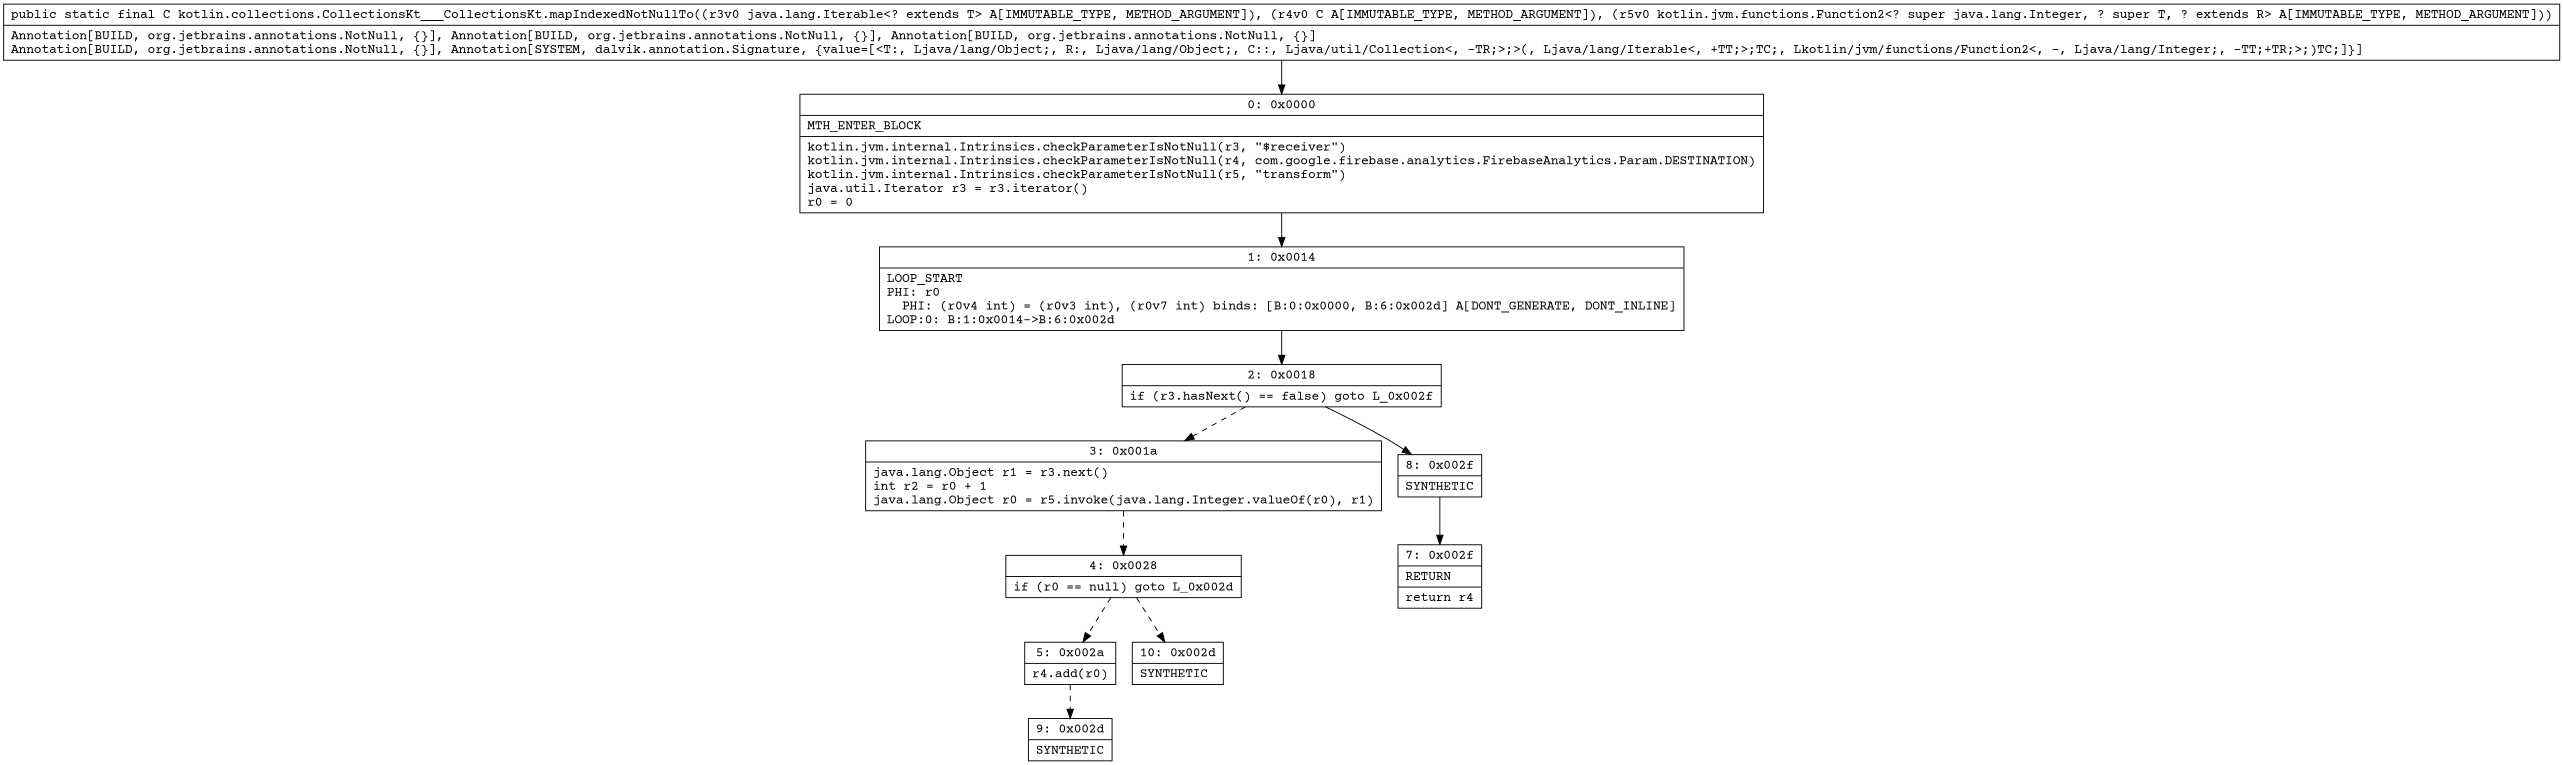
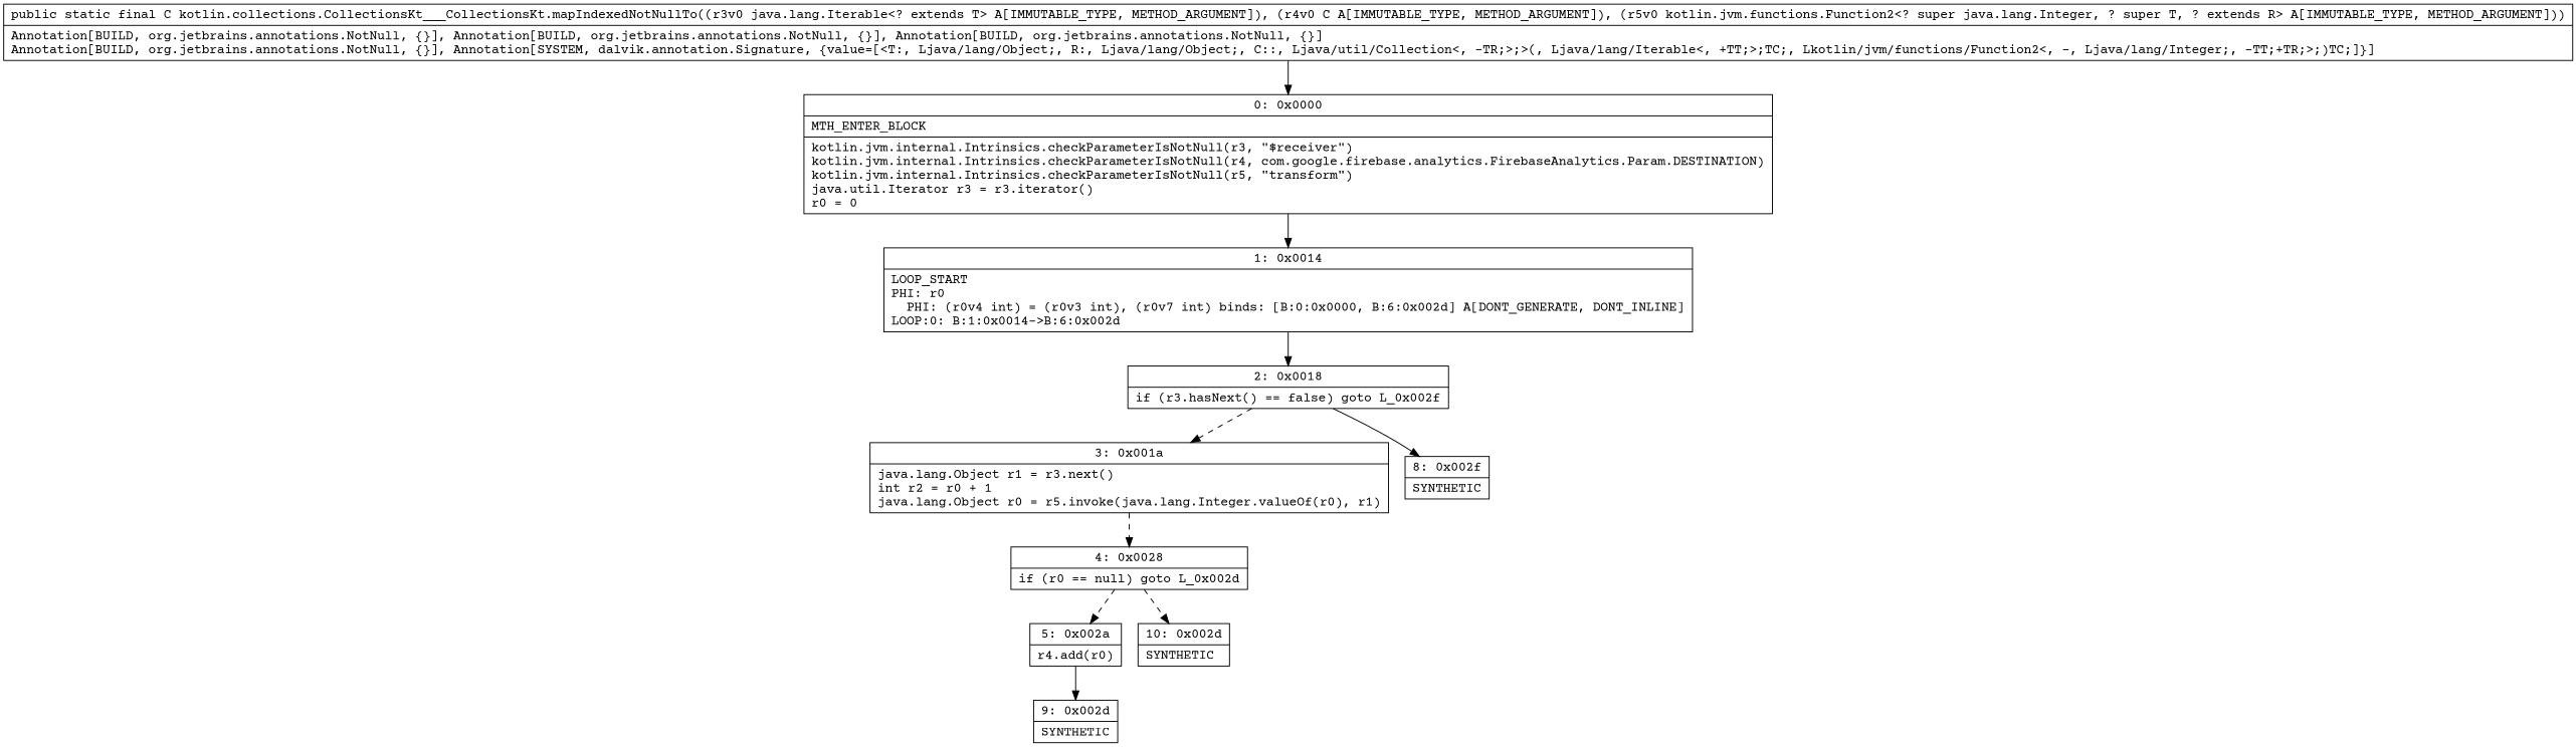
  digraph {
    fontname="Courier Prime"
    node [fontname="Courier Prime" shape=record]
    edge [fontname="Courier Prime"]
    n1 [label="{0\:\ 0x0000|MTH_ENTER_BLOCK\l|kotlin.jvm.internal.Intrinsics.checkParameterIsNotNull(r3, \"$receiver\")\lkotlin.jvm.internal.Intrinsics.checkParameterIsNotNull(r4, com.google.firebase.analytics.FirebaseAnalytics.Param.DESTINATION)\lkotlin.jvm.internal.Intrinsics.checkParameterIsNotNull(r5, \"transform\")\ljava.util.Iterator r3 = r3.iterator()\lr0 = 0\l}"]
    n2 [label="{1\:\ 0x0014|LOOP_START\lPHI: r0 \l  PHI: (r0v4 int) = (r0v3 int), (r0v7 int) binds: [B:0:0x0000, B:6:0x002d] A[DONT_GENERATE, DONT_INLINE]\lLOOP:0: B:1:0x0014\-\>B:6:0x002d\l}"]
    n3 [label="{2\:\ 0x0018|if (r3.hasNext() == false) goto L_0x002f\l}"]
    n4 [label="{3\:\ 0x001a|java.lang.Object r1 = r3.next()\lint r2 = r0 + 1\ljava.lang.Object r0 = r5.invoke(java.lang.Integer.valueOf(r0), r1)\l}"]
    n5 [label="{8\:\ 0x002f|SYNTHETIC\l}"]
    n6 [label="{4\:\ 0x0028|if (r0 == null) goto L_0x002d\l}"]
-   n7 [label="{7\:\ 0x002f|RETURN\l|return r4\l}"]
    n8 [label="{5\:\ 0x002a|r4.add(r0)\l}"]
    n9 [label="{10\:\ 0x002d|SYNTHETIC\l}"]
    n10 [label="{9\:\ 0x002d|SYNTHETIC\l}"]
    n11 [label="{public static final C kotlin.collections.CollectionsKt___CollectionsKt.mapIndexedNotNullTo((r3v0 java.lang.Iterable\<? extends T\> A[IMMUTABLE_TYPE, METHOD_ARGUMENT]), (r4v0 C A[IMMUTABLE_TYPE, METHOD_ARGUMENT]), (r5v0 kotlin.jvm.functions.Function2\<? super java.lang.Integer, ? super T, ? extends R\> A[IMMUTABLE_TYPE, METHOD_ARGUMENT]))  | Annotation[BUILD, org.jetbrains.annotations.NotNull, \{\}], Annotation[BUILD, org.jetbrains.annotations.NotNull, \{\}], Annotation[BUILD, org.jetbrains.annotations.NotNull, \{\}]\lAnnotation[BUILD, org.jetbrains.annotations.NotNull, \{\}], Annotation[SYSTEM, dalvik.annotation.Signature, \{value=[\<T:, Ljava\/lang\/Object;, R:, Ljava\/lang\/Object;, C::, Ljava\/util\/Collection\<, \-TR;\>;\>(, Ljava\/lang\/Iterable\<, +TT;\>;TC;, Lkotlin\/jvm\/functions\/Function2\<, \-, Ljava\/lang\/Integer;, \-TT;+TR;\>;)TC;]\}]\l}"]
    n1 -> n2
    n2 -> n3
    n3 -> n4 [style=dashed]
    n3 -> n5
    n4 -> n6 [style=dashed]
-   n5 -> n7
    n6 -> n8 [style=dashed]
    n6 -> n9 [style=dashed]
-   n8 -> n10 [style=dashed]
+   n8 -> n10
    n11 -> n1
  }
